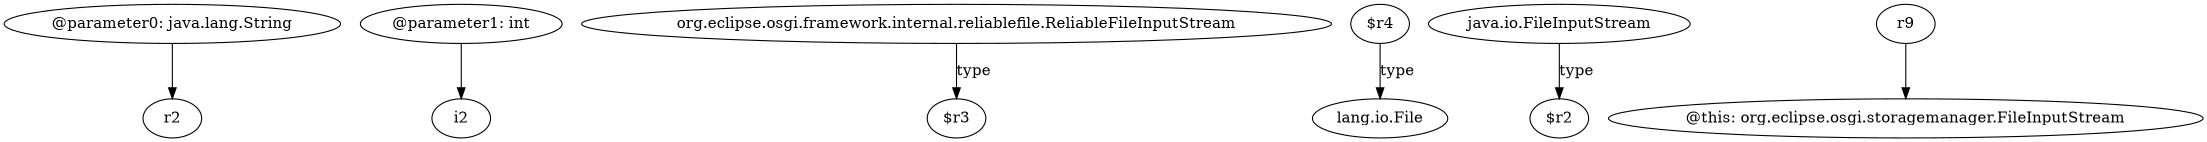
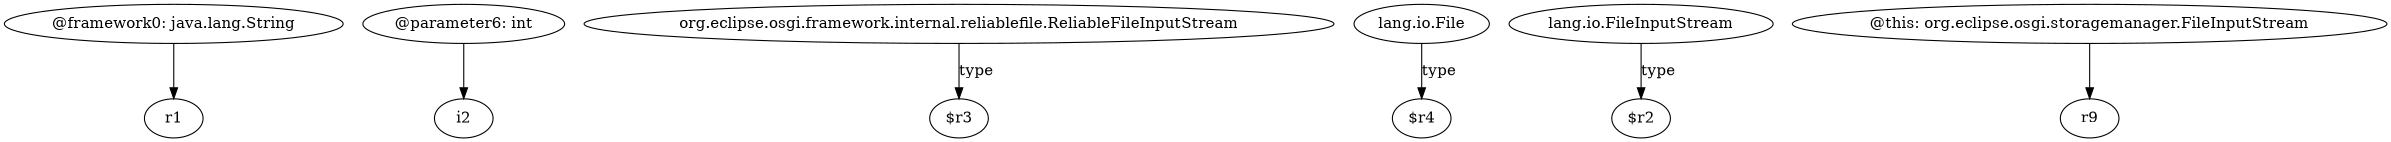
  digraph {
-   n1 [label="@parameter0: java.lang.String"]
-   n2 [label=r2]
-   n3 [label="@parameter1: int"]
+   n1 [label="@framework0: java.lang.String"]
+   n2 [label=r1]
+   n3 [label="@parameter6: int"]
    n4 [label=i2]
    n5 [label="org.eclipse.osgi.framework.internal.reliablefile.ReliableFileInputStream"]
    n6 [label="$r3"]
    n7 [label="lang.io.File"]
    n8 [label="$r4"]
-   n9 [label="java.io.FileInputStream"]
+   n9 [label="lang.io.FileInputStream"]
    n10 [label="$r2"]
    n11 [label="@this: org.eclipse.osgi.storagemanager.FileInputStream"]
    n12 [label=r9]
    n1 -> n2
    n3 -> n4
    n5 -> n6 [label=type]
-   n8 -> n7 [label=type]
+   n7 -> n8 [label=type]
    n9 -> n10 [label=type]
-   n12 -> n11
+   n11 -> n12
  }
